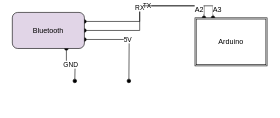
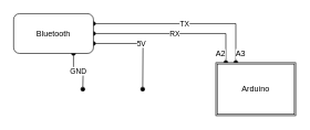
  <mxCell id="0" />
  <mxCell id="1" parent="0" />
  <mxCell id="2" value="TX" style="edgeStyle=orthogonalEdgeStyle;rounded=0;orthogonalLoop=1;jettySize=auto;html=1;exitX=1;exitY=0.25;exitDx=0;exitDy=0;entryX=0.25;entryY=0;entryDx=0;entryDy=0;endArrow=oval;endFill=1;startArrow=oval;startFill=1;" parent="1" source="8" target="9" edge="1"><mxGeometry relative="1" as="geometry" /></mxCell>
  <mxCell id="3" value="A3" style="text;html=1;resizable=0;points=[];align=center;verticalAlign=middle;labelBackgroundColor=#ffffff;" parent="2" vertex="1" connectable="0"><mxGeometry x="0.919" y="-2" relative="1" as="geometry"><mxPoint x="8" y="-3" as="offset" /></mxGeometry></mxCell>
  <mxCell id="4" value="RX" style="edgeStyle=orthogonalEdgeStyle;rounded=0;orthogonalLoop=1;jettySize=auto;html=1;exitX=1;exitY=0.5;exitDx=0;exitDy=0;entryX=0.125;entryY=0;entryDx=0;entryDy=0;entryPerimeter=0;startArrow=oval;startFill=1;endArrow=oval;endFill=1;" parent="1" source="8" target="9" edge="1"><mxGeometry relative="1" as="geometry" /></mxCell>
  <mxCell id="5" value="A2" style="text;html=1;resizable=0;points=[];align=center;verticalAlign=middle;labelBackgroundColor=#ffffff;" parent="4" vertex="1" connectable="0"><mxGeometry x="0.909" relative="1" as="geometry"><mxPoint x="-9" y="-3" as="offset" /></mxGeometry></mxCell>
  <mxCell id="6" value="5V" style="edgeStyle=orthogonalEdgeStyle;rounded=0;orthogonalLoop=1;jettySize=auto;html=1;exitX=1;exitY=0.75;exitDx=0;exitDy=0;startArrow=oval;startFill=1;endArrow=oval;endFill=1;" parent="1" source="8" edge="1"><mxGeometry relative="1" as="geometry"><mxPoint x="214" y="134" as="targetPoint" /></mxGeometry></mxCell>
  <mxCell id="7" value="GND" style="edgeStyle=orthogonalEdgeStyle;rounded=0;orthogonalLoop=1;jettySize=auto;html=1;exitX=0.75;exitY=1;exitDx=0;exitDy=0;startArrow=oval;startFill=1;endArrow=oval;endFill=1;" parent="1" source="8" edge="1"><mxGeometry relative="1" as="geometry"><mxPoint x="124" y="134" as="targetPoint" /></mxGeometry></mxCell>
- <mxCell id="8" value="Bluetooth" style="rounded=1;whiteSpace=wrap;html=1;fillColor=#e1d5e7;" parent="1" vertex="1"><mxGeometry x="20" y="20" width="120" height="60" as="geometry" /></mxCell>
- <mxCell id="9" value="Arduino" style="shape=ext;double=1;rounded=0;whiteSpace=wrap;html=1;" parent="1" vertex="1"><mxGeometry x="324" y="29" width="120" height="80" as="geometry" /></mxCell>
+ <mxCell id="8" value="Bluetooth" style="rounded=1;whiteSpace=wrap;html=1;" parent="1" vertex="1"><mxGeometry x="20" y="20" width="120" height="60" as="geometry" /></mxCell>
+ <mxCell id="9" value="Arduino" style="shape=ext;double=1;rounded=0;whiteSpace=wrap;html=1;" parent="1" vertex="1"><mxGeometry x="324" y="94" width="120" height="80" as="geometry" /></mxCell>
